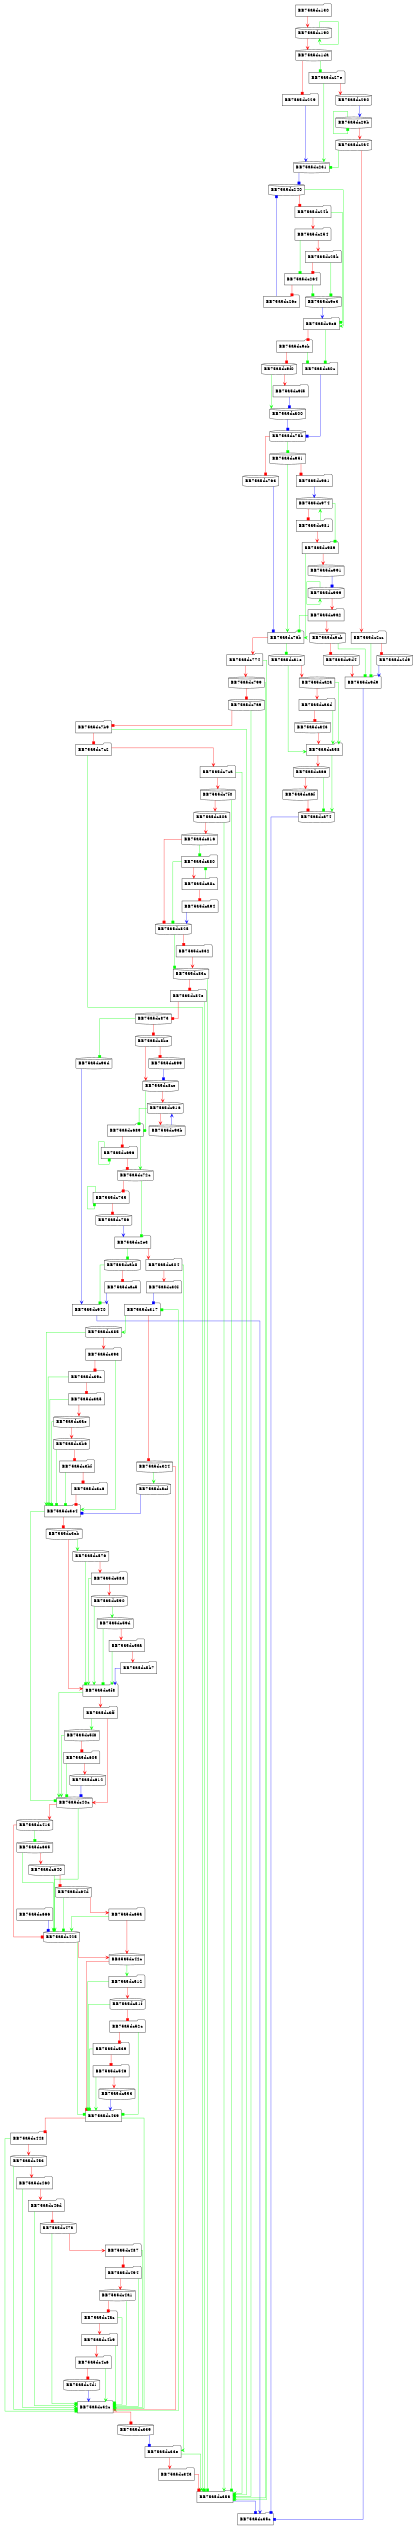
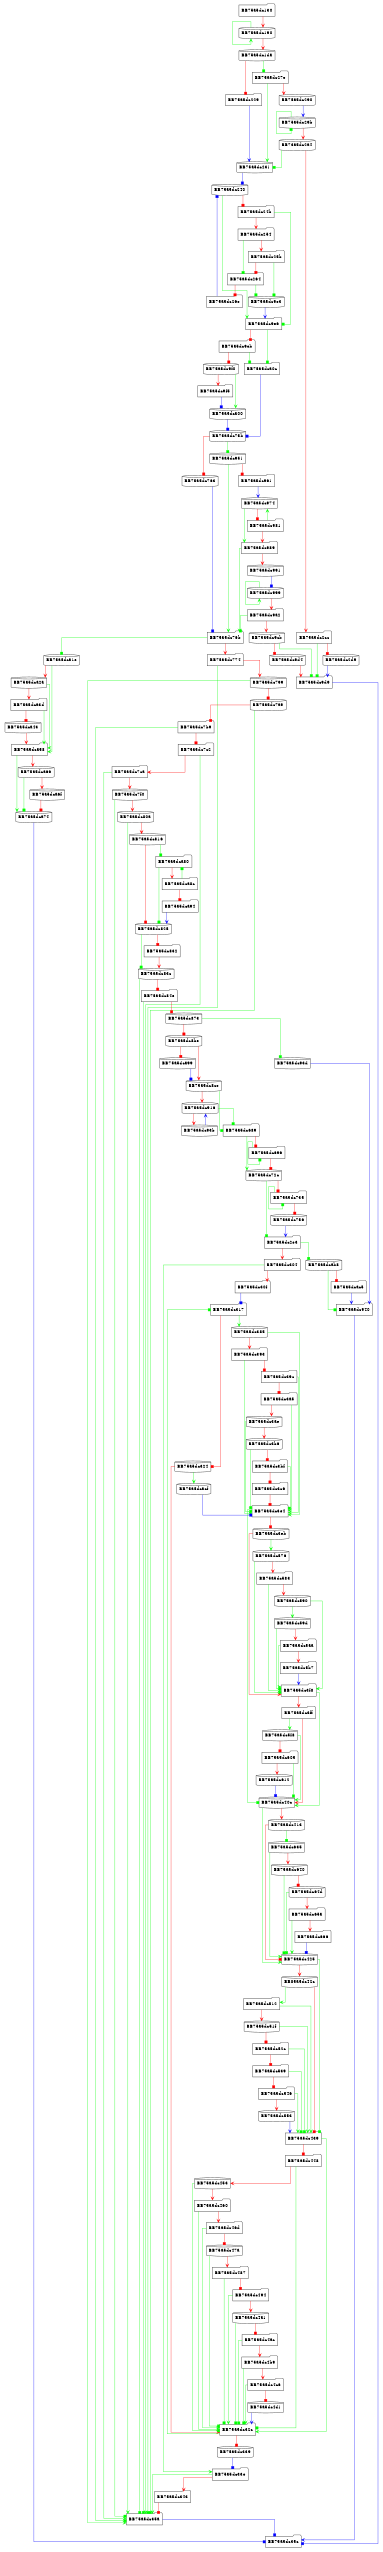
  digraph {
    splines=ortho
    node [shape=folder]
    edge [arrowhead=box color=red]
    BB75a5dc190 [shape=cylinder]
    BB75a5dc130
    BB75a5dc1da [shape=cylinder]
    BB75a5dc27e
    BB75a5dc229
    BB75a5dc231 [shape=cylinder]
    BB75a5dc290 [shape=cylinder]
    BB75a5dc240 [shape=cylinder]
    BB75a5dc29b [shape=cylinder]
    BB75a5dc9e6
    BB75a5dc24b
    BB75a5dca0c
    BB75a5dc9eb
    BB75a5dc254
    BB75a5dc75b [shape=cylinder]
    BB75a5dc9f0 [shape=cylinder]
    BB75a5dc264
    BB75a5dc25b
    BB75a5dc9e3 [shape=cylinder]
    BB75a5dc26e
    n21 [label=BB73a5dc2a4 shape=cylinder]
    BB75a5dc2cc
    BB75a5dc9d9
    BB75a5dc2d9 [shape=cylinder]
    BB75a5dc35c
    BB75a5dcab8 [shape=cylinder]
    BB75a5dc2e3
    BB75a5dc304
    BB75a5dc940
    BB75a5dcac5
    BB75a5dc33e
    BB75a5dc30f
    BB75a5dc35a
    BB75a5dc343
    BB75a5dc317
    BB75a5dc385 [shape=cylinder]
    BB75a5dc324 [shape=cylinder]
    BB75a5dc3e4
    BB75a5dc393
    BB75a5dcacf [shape=cylinder]
    BB75a5dc32c
    BB75a5dc40c [shape=cylinder]
    BB75a5dc3eb [shape=cylinder]
    BB75a5dc39c
    BB75a5dc339 [shape=cylinder]
    BB75a5dc425 [shape=cylinder]
    BB75a5dc413 [shape=cylinder]
    BB75a5dc576 [shape=cylinder]
    BB75a5dc3f8
    BB75a5dc3a5
    BB75a5dc3ae [shape=cylinder]
    BB75a5dc3b6 [shape=cylinder]
    BB75a5dc3bf
    BB75a5dc3c6
    BB75a5dc439
    n56 [label=BB85a5dc42c shape=cylinder]
    BB75a5dc635 [shape=cylinder]
    BB75a5dc583
    BB75a5dc3ff
    BB75a5dc590 [shape=cylinder]
    BB75a5dc5f8 [shape=cylinder]
    BB75a5dc605
    BB75a5dc612 [shape=cylinder]
    BB75a5dc448
    BB75a5dc512
    BB75a5dc640 [shape=cylinder]
    BB75a5dc64d [shape=cylinder]
    BB75a5dc453 [shape=cylinder]
    BB75a5dc51f [shape=cylinder]
    BB75a5dc52c
    BB75a5dc460
    BB75a5dc46d
    BB75a5dc47a [shape=cylinder]
    BB75a5dc487
    BB75a5dc494
    BB75a5dc4a1 [shape=cylinder]
    BB75a5dc4ac
    BB75a5dc4b9
    BB75a5dc4c6
    BB75a5dc4d1 [shape=cylinder]
    BB75a5dc539
    BB75a5dc546
    BB75a5dc553 [shape=cylinder]
    BB75a5dc59d [shape=cylinder]
    BB75a5dc5aa
    BB75a5dc5b7
    BB75a5dc65a
    BB75a5dc666
    BB75a5dc72c [shape=cylinder]
    BB75a5dc689
    BB75a5dc696
    BB75a5dc735
    BB75a5dc756 [shape=cylinder]
    BB75a5dc951 [shape=cylinder]
    BB75a5dc763 [shape=cylinder]
    BB75a5dc76b
    BB75a5dc961
    BB75a5dca1e [shape=cylinder]
    BB75a5dc774
    BB75a5dc974 [shape=cylinder]
    BB75a5dca58
    BB75a5dca2a [shape=cylinder]
    BB75a5dc799 [shape=cylinder]
    BB75a5dca74 [shape=cylinder]
    BB75a5dca66 [shape=cylinder]
    BB75a5dca3d
    BB75a5dc7a9 [shape=cylinder]
    BB75a5dc7b9
    BB75a5dc7c2
    BB75a5dc7ca
    BB75a5dc7f0 [shape=cylinder]
    BB75a5dc80a [shape=cylinder]
    BB75a5dc816 [shape=cylinder]
    BB75a5dca80
    BB75a5dc825 [shape=cylinder]
    BB75a5dca8c
    BB75a5dc83c [shape=cylinder]
    BB75a5dc832
    BB75a5dca94
    BB75a5dc84e
    BB75a5dc873 [shape=cylinder]
    BB75a5dc93d [shape=cylinder]
    BB75a5dc8be [shape=cylinder]
    BB75a5dca99 [shape=cylinder]
    BB75a5dc8ce [shape=cylinder]
    BB75a5dc916 [shape=cylinder]
    BB75a5dc93b [shape=cylinder]
    BB75a5dc989
    BB75a5dc981
    BB75a5dc991 [shape=cylinder]
    BB75a5dc999 [shape=cylinder]
    BB75a5dc9a2
    BB75a5dc9cb [shape=cylinder]
    BB75a5dc9d4 [shape=cylinder]
    BB75a5dca00 [shape=cylinder]
    BB75a5dc9f5
    BB75a5dca6f [shape=cylinder]
    BB75a5dca43 [shape=cylinder]
    BB75a5dc190 -> BB75a5dc190 [arrowhead=vee color=green]
    BB75a5dc190 -> BB75a5dc1da [arrowhead=vee]
    BB75a5dc130 -> BB75a5dc190 [arrowhead=vee]
    BB75a5dc1da -> BB75a5dc27e [color=green]
    BB75a5dc1da -> BB75a5dc229
    BB75a5dc27e -> BB75a5dc231 [arrowhead=vee color=green]
    BB75a5dc27e -> BB75a5dc290 [arrowhead=vee]
    BB75a5dc229 -> BB75a5dc231 [arrowhead=vee color=blue]
    BB75a5dc231 -> BB75a5dc240 [color=blue]
    BB75a5dc290 -> BB75a5dc29b [arrowhead=vee color=blue]
    BB75a5dc240 -> BB75a5dc9e6 [arrowhead=vee color=green]
    BB75a5dc240 -> BB75a5dc24b
    BB75a5dc29b -> BB75a5dc29b [color=green]
    BB75a5dc29b -> n21 [arrowhead=vee]
    BB75a5dc9e6 -> BB75a5dca0c [color=green]
    BB75a5dc9e6 -> BB75a5dc9eb
    BB75a5dc24b -> BB75a5dc9e6 [color=green]
    BB75a5dc24b -> BB75a5dc254 [arrowhead=vee]
    BB75a5dca0c -> BB75a5dc75b [color=blue]
    BB75a5dc9eb -> BB75a5dca0c [color=green]
    BB75a5dc9eb -> BB75a5dc9f0
    BB75a5dc254 -> BB75a5dc264 [color=green]
    BB75a5dc254 -> BB75a5dc25b [arrowhead=vee]
    BB75a5dc75b -> BB75a5dc951 [color=green]
    BB75a5dc75b -> BB75a5dc763
    BB75a5dc9f0 -> BB75a5dca00 [arrowhead=vee color=green]
    BB75a5dc9f0 -> BB75a5dc9f5 [arrowhead=vee]
    BB75a5dc264 -> BB75a5dc9e3 [color=green]
    BB75a5dc264 -> BB75a5dc26e
    BB75a5dc25b -> BB75a5dc264
    BB75a5dc25b -> BB75a5dc9e3 [color=green]
    BB75a5dc9e3 -> BB75a5dc9e6 [arrowhead=vee color=blue]
    BB75a5dc26e -> BB75a5dc240 [color=blue]
    n21 -> BB75a5dc231 [color=green]
    n21 -> BB75a5dc2cc [arrowhead=vee]
    BB75a5dc2cc -> BB75a5dc9d9 [color=green]
    BB75a5dc2cc -> BB75a5dc2d9
    BB75a5dc9d9 -> BB75a5dc35c [color=blue]
    BB75a5dc2d9 -> BB75a5dc9d9 [arrowhead=vee color=blue]
    BB75a5dcab8 -> BB75a5dc940 [color=green]
    BB75a5dcab8 -> BB75a5dcac5
    BB75a5dc2e3 -> BB75a5dcab8 [color=green]
    BB75a5dc2e3 -> BB75a5dc304 [arrowhead=vee]
    BB75a5dc304 -> BB75a5dc33e [arrowhead=vee color=green]
    BB75a5dc304 -> BB75a5dc30f [arrowhead=vee]
    BB75a5dc940 -> BB75a5dc35c [arrowhead=vee color=blue]
    BB75a5dcac5 -> BB75a5dc940 [arrowhead=vee color=blue]
    BB75a5dc33e -> BB75a5dc35a [arrowhead=vee color=green]
    BB75a5dc33e -> BB75a5dc343 [arrowhead=vee]
    BB75a5dc30f -> BB75a5dc317 [color=blue]
    BB75a5dc35a -> BB75a5dc35c [color=blue]
    BB75a5dc343 -> BB75a5dc35a
    BB75a5dc317 -> BB75a5dc385 [arrowhead=vee color=green]
    BB75a5dc317 -> BB75a5dc324
    BB75a5dc385 -> BB75a5dc3e4 [arrowhead=vee color=green]
    BB75a5dc385 -> BB75a5dc393 [arrowhead=vee]
    BB75a5dc324 -> BB75a5dcacf [arrowhead=vee color=green]
    BB75a5dc324 -> BB75a5dc32c [arrowhead=vee]
    BB75a5dc3e4 -> BB75a5dc40c [color=green]
    BB75a5dc3e4 -> BB75a5dc3eb
    BB75a5dc393 -> BB75a5dc3e4 [arrowhead=vee color=green]
    BB75a5dc393 -> BB75a5dc39c
    BB75a5dcacf -> BB75a5dc3e4 [color=blue]
    BB75a5dc32c -> BB75a5dc317 [color=green]
    BB75a5dc32c -> BB75a5dc339
    BB75a5dc40c -> BB75a5dc425 [arrowhead=vee color=green]
    BB75a5dc40c -> BB75a5dc413 [arrowhead=vee]
    BB75a5dc3eb -> BB75a5dc576 [arrowhead=vee color=green]
    BB75a5dc3eb -> BB75a5dc3f8 [arrowhead=vee]
    BB75a5dc39c -> BB75a5dc3e4 [arrowhead=vee color=green]
    BB75a5dc39c -> BB75a5dc3a5
    BB75a5dc339 -> BB75a5dc33e [color=blue]
    BB75a5dc425 -> BB75a5dc439 [color=green]
    BB75a5dc425 -> n56 [arrowhead=vee]
    BB75a5dc413 -> BB75a5dc425
    BB75a5dc413 -> BB75a5dc635 [color=green]
    BB75a5dc576 -> BB75a5dc3f8 [color=green]
    BB75a5dc576 -> BB75a5dc583 [arrowhead=vee]
    BB75a5dc3f8 -> BB75a5dc40c [arrowhead=vee color=green]
    BB75a5dc3f8 -> BB75a5dc3ff [arrowhead=vee]
    BB75a5dc3a5 -> BB75a5dc3e4 [arrowhead=vee color=green]
    BB75a5dc3a5 -> BB75a5dc3ae [arrowhead=vee]
    BB75a5dc3ae -> BB75a5dc3e4 [color=green]
    BB75a5dc3ae -> BB75a5dc3b6 [arrowhead=vee]
    BB75a5dc3b6 -> BB75a5dc3e4 [color=green]
    BB75a5dc3b6 -> BB75a5dc3bf
    BB75a5dc3bf -> BB75a5dc3e4 [color=green]
    BB75a5dc3bf -> BB75a5dc3c6
    BB75a5dc3c6 -> BB75a5dc3e4
    BB75a5dc439 -> BB75a5dc32c [arrowhead=vee color=green]
    BB75a5dc439 -> BB75a5dc448
    n56 -> BB75a5dc439
    n56 -> BB75a5dc512 [arrowhead=vee color=green]
    BB75a5dc635 -> BB75a5dc425 [arrowhead=vee color=green]
    BB75a5dc635 -> BB75a5dc640 [arrowhead=vee]
    BB75a5dc583 -> BB75a5dc3f8 [arrowhead=vee color=green]
    BB75a5dc583 -> BB75a5dc590 [arrowhead=vee]
    BB75a5dc3ff -> BB75a5dc40c [arrowhead=vee]
    BB75a5dc3ff -> BB75a5dc5f8 [arrowhead=vee color=green]
    BB75a5dc590 -> BB75a5dc3f8 [arrowhead=vee color=green]
    BB75a5dc590 -> BB75a5dc59d [arrowhead=vee color=green]
    BB75a5dc5f8 -> BB75a5dc40c [arrowhead=vee color=green]
    BB75a5dc5f8 -> BB75a5dc605
    BB75a5dc605 -> BB75a5dc40c [color=green]
    BB75a5dc605 -> BB75a5dc612 [arrowhead=vee]
    BB75a5dc612 -> BB75a5dc40c [color=blue]
    BB75a5dc448 -> BB75a5dc32c [color=green]
    BB75a5dc448 -> BB75a5dc453 [arrowhead=vee]
    BB75a5dc512 -> BB75a5dc439 [arrowhead=vee color=green]
    BB75a5dc512 -> BB75a5dc51f [arrowhead=vee]
    BB75a5dc640 -> BB75a5dc425 [color=green]
    BB75a5dc640 -> BB75a5dc64d
    BB75a5dc64d -> BB75a5dc425 [color=green]
    BB75a5dc64d -> BB75a5dc65a [arrowhead=vee]
    BB75a5dc453 -> BB75a5dc32c [color=green]
    BB75a5dc453 -> BB75a5dc460 [arrowhead=vee]
    BB75a5dc51f -> BB75a5dc439 [arrowhead=vee color=green]
    BB75a5dc51f -> BB75a5dc52c
    BB75a5dc52c -> BB75a5dc439 [color=green]
    BB75a5dc52c -> BB75a5dc539
    BB75a5dc460 -> BB75a5dc32c [arrowhead=vee color=green]
    BB75a5dc460 -> BB75a5dc46d [arrowhead=vee]
    BB75a5dc46d -> BB75a5dc32c [arrowhead=vee color=green]
    BB75a5dc46d -> BB75a5dc47a
    BB75a5dc47a -> BB75a5dc32c [color=green]
    BB75a5dc47a -> BB75a5dc487 [arrowhead=vee]
    BB75a5dc487 -> BB75a5dc32c [color=green]
    BB75a5dc487 -> BB75a5dc494
    BB75a5dc494 -> BB75a5dc32c [arrowhead=vee color=green]
    BB75a5dc494 -> BB75a5dc4a1 [arrowhead=vee]
    BB75a5dc4a1 -> BB75a5dc32c [color=green]
    BB75a5dc4a1 -> BB75a5dc4ac
    BB75a5dc4ac -> BB75a5dc32c [color=green]
    BB75a5dc4ac -> BB75a5dc4b9 [arrowhead=vee]
    BB75a5dc4b9 -> BB75a5dc32c [color=green]
    BB75a5dc4b9 -> BB75a5dc4c6 [arrowhead=vee]
    BB75a5dc4c6 -> BB75a5dc32c [arrowhead=vee color=green]
    BB75a5dc4c6 -> BB75a5dc4d1
    BB75a5dc4d1 -> BB75a5dc32c [arrowhead=vee color=blue]
    BB75a5dc539 -> BB75a5dc439 [color=green]
    BB75a5dc539 -> BB75a5dc546
    BB75a5dc546 -> BB75a5dc439 [arrowhead=vee color=green]
    BB75a5dc546 -> BB75a5dc553 [arrowhead=vee]
    BB75a5dc553 -> BB75a5dc439 [arrowhead=vee color=blue]
    BB75a5dc59d -> BB75a5dc3f8 [color=green]
    BB75a5dc59d -> BB75a5dc5aa [arrowhead=vee]
    BB75a5dc5aa -> BB75a5dc3f8 [arrowhead=vee color=green]
    BB75a5dc5aa -> BB75a5dc5b7 [arrowhead=vee]
    BB75a5dc5b7 -> BB75a5dc3f8 [arrowhead=vee color=blue]
    BB75a5dc65a -> BB75a5dc425 [arrowhead=vee color=green]
-   BB75a5dc65a -> n56 [arrowhead=vee]
+   BB75a5dc65a -> BB75a5dc666 [arrowhead=vee]
    BB75a5dc666 -> BB75a5dc425 [color=blue]
    BB75a5dc72c -> BB75a5dc2e3 [color=green]
    BB75a5dc72c -> BB75a5dc735
    BB75a5dc689 -> BB75a5dc72c [arrowhead=vee color=green]
    BB75a5dc689 -> BB75a5dc696
    BB75a5dc696 -> BB75a5dc72c
    BB75a5dc696 -> BB75a5dc696 [color=green]
    BB75a5dc735 -> BB75a5dc735 [color=green]
    BB75a5dc735 -> BB75a5dc756
    BB75a5dc756 -> BB75a5dc2e3 [arrowhead=vee color=blue]
    BB75a5dc951 -> BB75a5dc76b [arrowhead=vee color=green]
    BB75a5dc951 -> BB75a5dc961
    BB75a5dc763 -> BB75a5dc76b [color=blue]
    BB75a5dc76b -> BB75a5dca1e [color=green]
    BB75a5dc76b -> BB75a5dc774 [arrowhead=vee]
    BB75a5dc961 -> BB75a5dc974 [arrowhead=vee color=blue]
    BB75a5dca1e -> BB75a5dca58 [arrowhead=vee color=green]
    BB75a5dca1e -> BB75a5dca2a [arrowhead=vee]
    BB75a5dc774 -> BB75a5dc35a [color=green]
    BB75a5dc774 -> BB75a5dc799 [arrowhead=vee]
-   BB75a5dc974 -> BB75a5dc989 [color=green]
+   BB75a5dc974 -> BB75a5dc989 [arrowhead=vee color=green]
    BB75a5dc974 -> BB75a5dc981
    BB75a5dca58 -> BB75a5dca74 [arrowhead=vee color=green]
    BB75a5dca58 -> BB75a5dca66 [arrowhead=vee]
    BB75a5dca2a -> BB75a5dca58 [arrowhead=vee color=green]
    BB75a5dca2a -> BB75a5dca3d [arrowhead=vee]
    BB75a5dc799 -> BB75a5dc35a [arrowhead=vee color=green]
    BB75a5dc799 -> BB75a5dc7a9
    BB75a5dca74 -> BB75a5dc35c [color=blue]
    BB75a5dca66 -> BB75a5dca74 [color=green]
    BB75a5dca66 -> BB75a5dca6f [arrowhead=vee]
    BB75a5dca3d -> BB75a5dca58 [arrowhead=vee color=green]
    BB75a5dca3d -> BB75a5dca43
    BB75a5dc7a9 -> BB75a5dc35a [color=green]
    BB75a5dc7a9 -> BB75a5dc7b9
    BB75a5dc7b9 -> BB75a5dc35a [color=green]
    BB75a5dc7b9 -> BB75a5dc7c2
    BB75a5dc7c2 -> BB75a5dc35a [arrowhead=vee color=green]
    BB75a5dc7c2 -> BB75a5dc7ca [arrowhead=vee]
    BB75a5dc7ca -> BB75a5dc35a [arrowhead=vee color=green]
    BB75a5dc7ca -> BB75a5dc7f0 [arrowhead=vee]
    BB75a5dc7f0 -> BB75a5dc35a [color=green]
    BB75a5dc7f0 -> BB75a5dc80a [arrowhead=vee]
    BB75a5dc80a -> BB75a5dc35a [arrowhead=vee color=green]
    BB75a5dc80a -> BB75a5dc816 [arrowhead=vee]
    BB75a5dc816 -> BB75a5dca80 [color=green]
    BB75a5dc816 -> BB75a5dc825
    BB75a5dca80 -> BB75a5dc825 [color=green]
    BB75a5dca80 -> BB75a5dca8c [arrowhead=vee]
    BB75a5dc825 -> BB75a5dc83c [color=green]
    BB75a5dc825 -> BB75a5dc832
    BB75a5dca8c -> BB75a5dca80 [color=green]
    BB75a5dca8c -> BB75a5dca94
    BB75a5dc83c -> BB75a5dc35a [color=green]
    BB75a5dc83c -> BB75a5dc84e
    BB75a5dc832 -> BB75a5dc83c [arrowhead=vee]
    BB75a5dca94 -> BB75a5dc825 [arrowhead=vee color=blue]
    BB75a5dc84e -> BB75a5dc35a [color=green]
    BB75a5dc84e -> BB75a5dc873
    BB75a5dc873 -> BB75a5dc93d [color=green]
    BB75a5dc873 -> BB75a5dc8be
    BB75a5dc93d -> BB75a5dc940 [arrowhead=vee color=blue]
    BB75a5dc8be -> BB75a5dca99
    BB75a5dc8be -> BB75a5dc8ce [arrowhead=vee]
    BB75a5dca99 -> BB75a5dc8ce [color=blue]
    BB75a5dc8ce -> BB75a5dc689 [color=green]
    BB75a5dc8ce -> BB75a5dc916 [arrowhead=vee]
    BB75a5dc916 -> BB75a5dc689 [color=green]
    BB75a5dc916 -> BB75a5dc93b [arrowhead=vee]
    BB75a5dc93b -> BB75a5dc916 [arrowhead=vee color=blue]
    BB75a5dc989 -> BB75a5dc76b [arrowhead=vee color=green]
    BB75a5dc989 -> BB75a5dc991 [arrowhead=vee]
    BB75a5dc981 -> BB75a5dc974 [arrowhead=vee color=green]
    BB75a5dc981 -> BB75a5dc989 [arrowhead=vee]
    BB75a5dc991 -> BB75a5dc999 [color=blue]
    BB75a5dc999 -> BB75a5dc999 [arrowhead=vee color=green]
    BB75a5dc999 -> BB75a5dc9a2 [arrowhead=vee]
    BB75a5dc9a2 -> BB75a5dc76b [color=green]
    BB75a5dc9a2 -> BB75a5dc9cb [arrowhead=vee]
    BB75a5dc9cb -> BB75a5dc9d9 [color=green]
    BB75a5dc9cb -> BB75a5dc9d4
    BB75a5dc9d4 -> BB75a5dc9d9 [arrowhead=vee]
    BB75a5dca00 -> BB75a5dc75b [color=blue]
    BB75a5dc9f5 -> BB75a5dca00 [color=blue]
    BB75a5dca6f -> BB75a5dca74
    BB75a5dca43 -> BB75a5dca58 [arrowhead=vee]
  }
